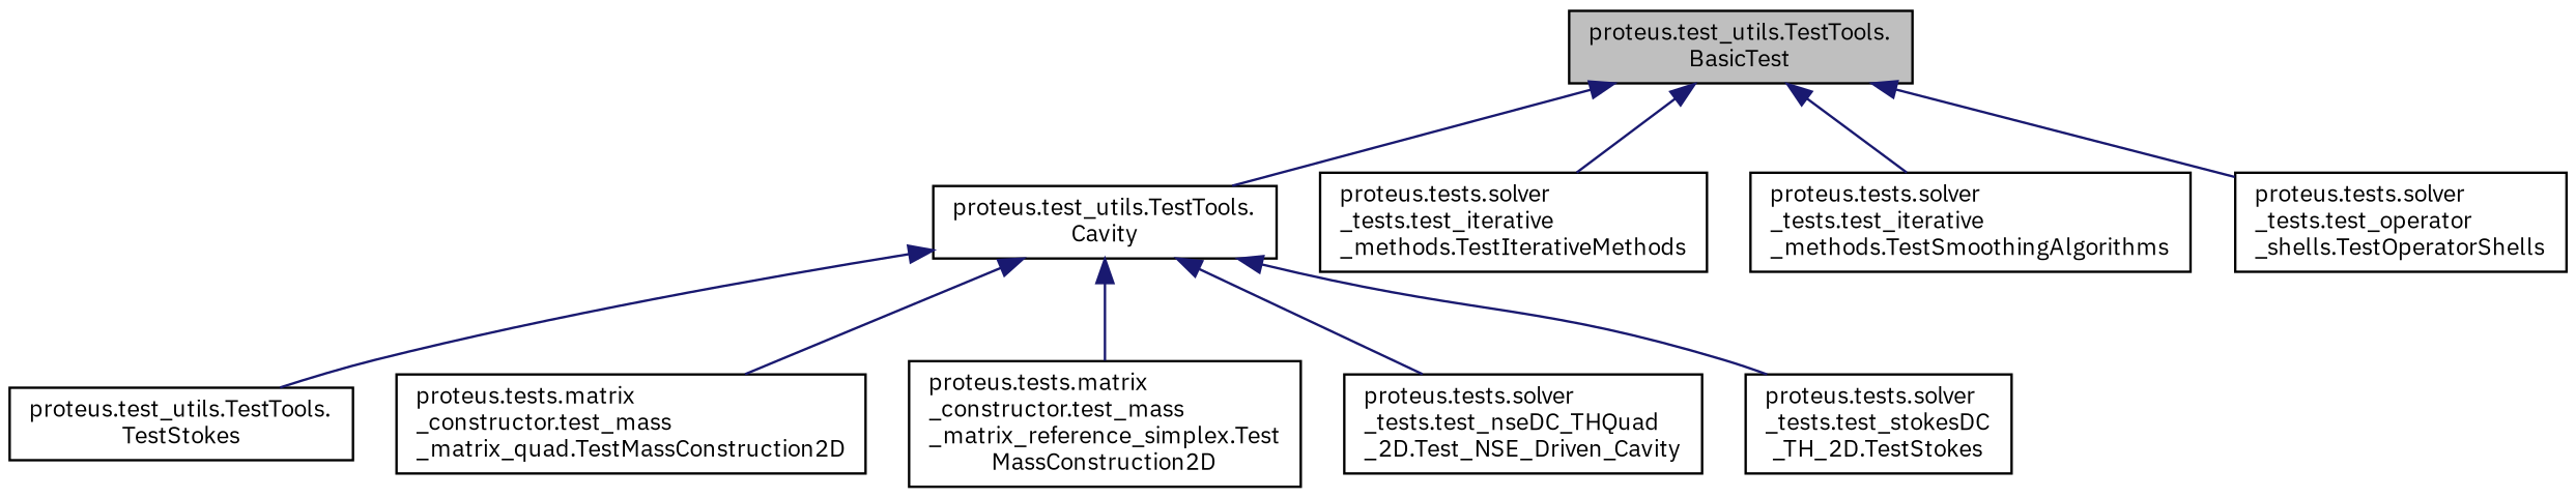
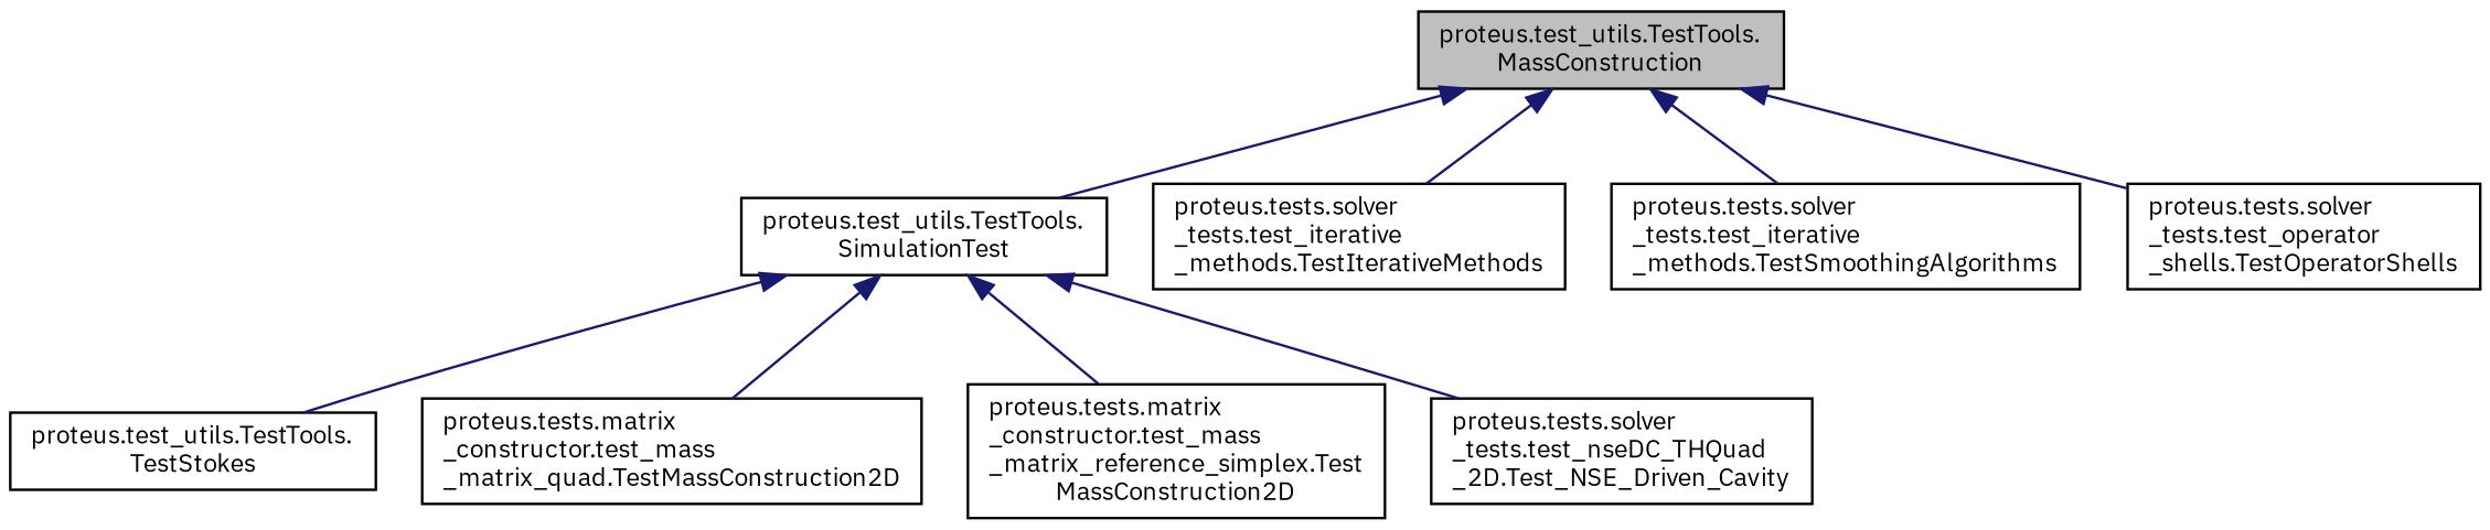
  digraph {
    fontname="IBM Plex Sans"
    rankdir=TB
    node [color=black fillcolor=white fontname="IBM Plex Sans" fontsize=10 shape=record style=filled]
    edge [color=midnightblue dir=back fontname="IBM Plex Sans" fontsize=10 labelfontname=Helvetica labelfontsize=10 style=solid]
-   n1 [fillcolor=grey75 fontcolor=black height=0.2 label="proteus.test_utils.TestTools.\lBasicTest" width=0.4]
-   n2 [height=0.2 label="proteus.test_utils.TestTools.\lCavity" width=0.4]
+   n1 [fillcolor=grey75 fontcolor=black height=0.2 label="proteus.test_utils.TestTools.\lMassConstruction" width=0.4]
+   n2 [height=0.2 label="proteus.test_utils.TestTools.\lSimulationTest" width=0.4]
    n3 [height=0.2 label="proteus.tests.solver\l_tests.test_iterative\l_methods.TestIterativeMethods" width=0.4]
    n4 [height=0.2 label="proteus.tests.solver\l_tests.test_iterative\l_methods.TestSmoothingAlgorithms" width=0.4]
    n5 [height=0.2 label="proteus.tests.solver\l_tests.test_operator\l_shells.TestOperatorShells" width=0.4]
    n6 [height=0.2 label="proteus.test_utils.TestTools.\lTestStokes" width=0.4]
    n7 [height=0.2 label="proteus.tests.matrix\l_constructor.test_mass\l_matrix_quad.TestMassConstruction2D" width=0.4]
    n8 [height=0.2 label="proteus.tests.matrix\l_constructor.test_mass\l_matrix_reference_simplex.Test\lMassConstruction2D" width=0.4]
    n9 [height=0.2 label="proteus.tests.solver\l_tests.test_nseDC_THQuad\l_2D.Test_NSE_Driven_Cavity" width=0.4]
-   n10 [height=0.2 label="proteus.tests.solver\l_tests.test_stokesDC\l_TH_2D.TestStokes" width=0.4]
    n1 -> n2
    n1 -> n3
    n1 -> n4
    n1 -> n5
    n2 -> n6
    n2 -> n7
    n2 -> n8
    n2 -> n9
-   n2 -> n10
  }
